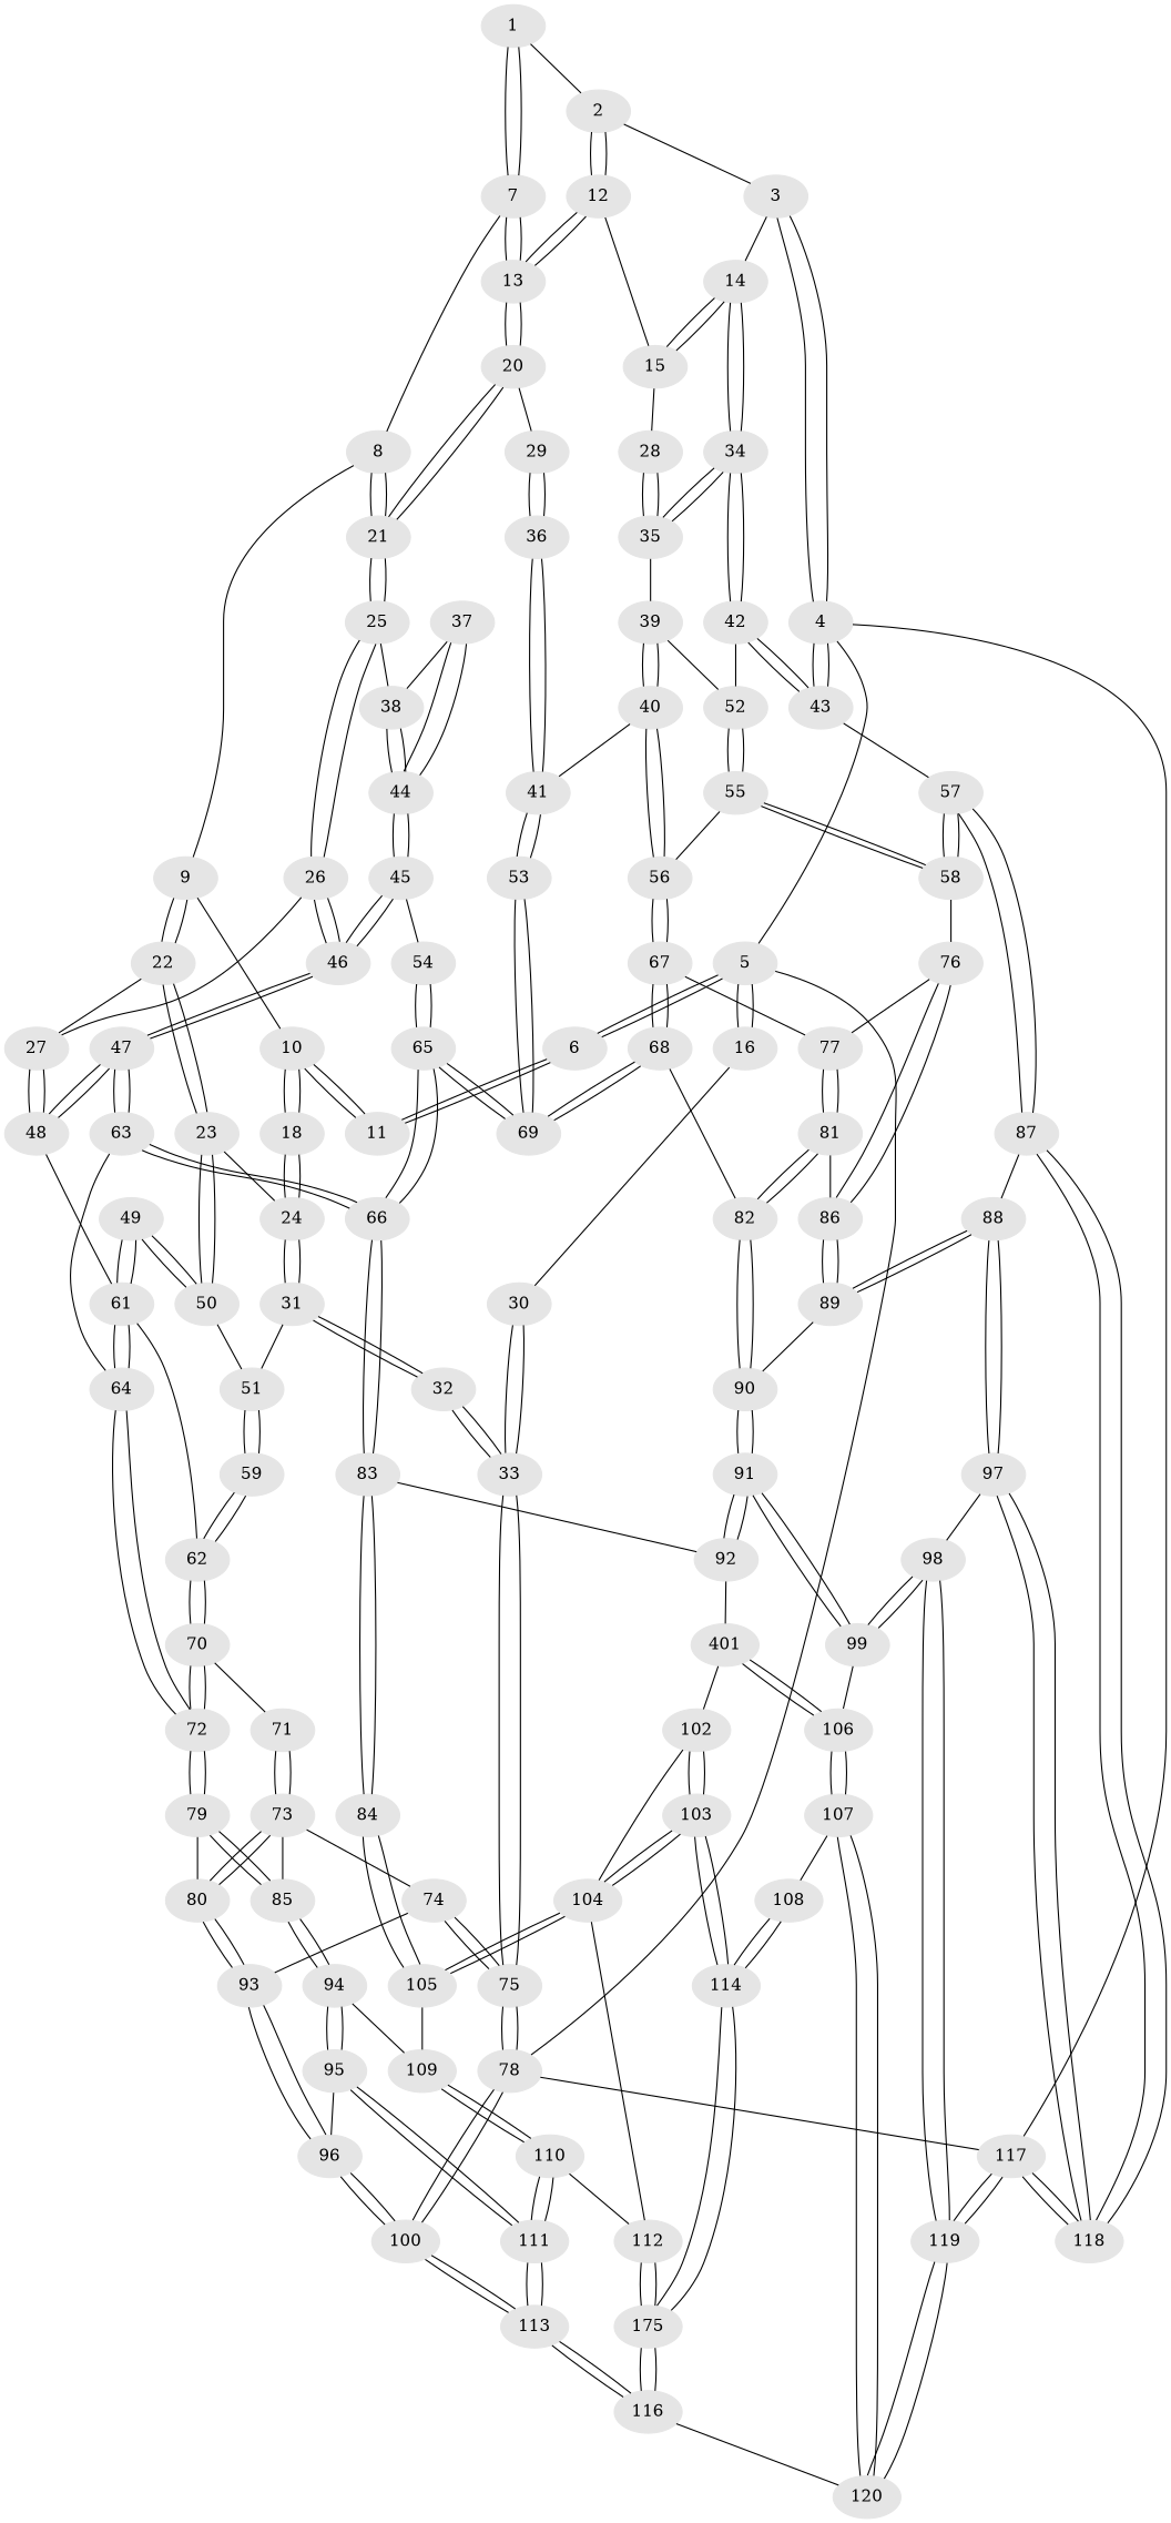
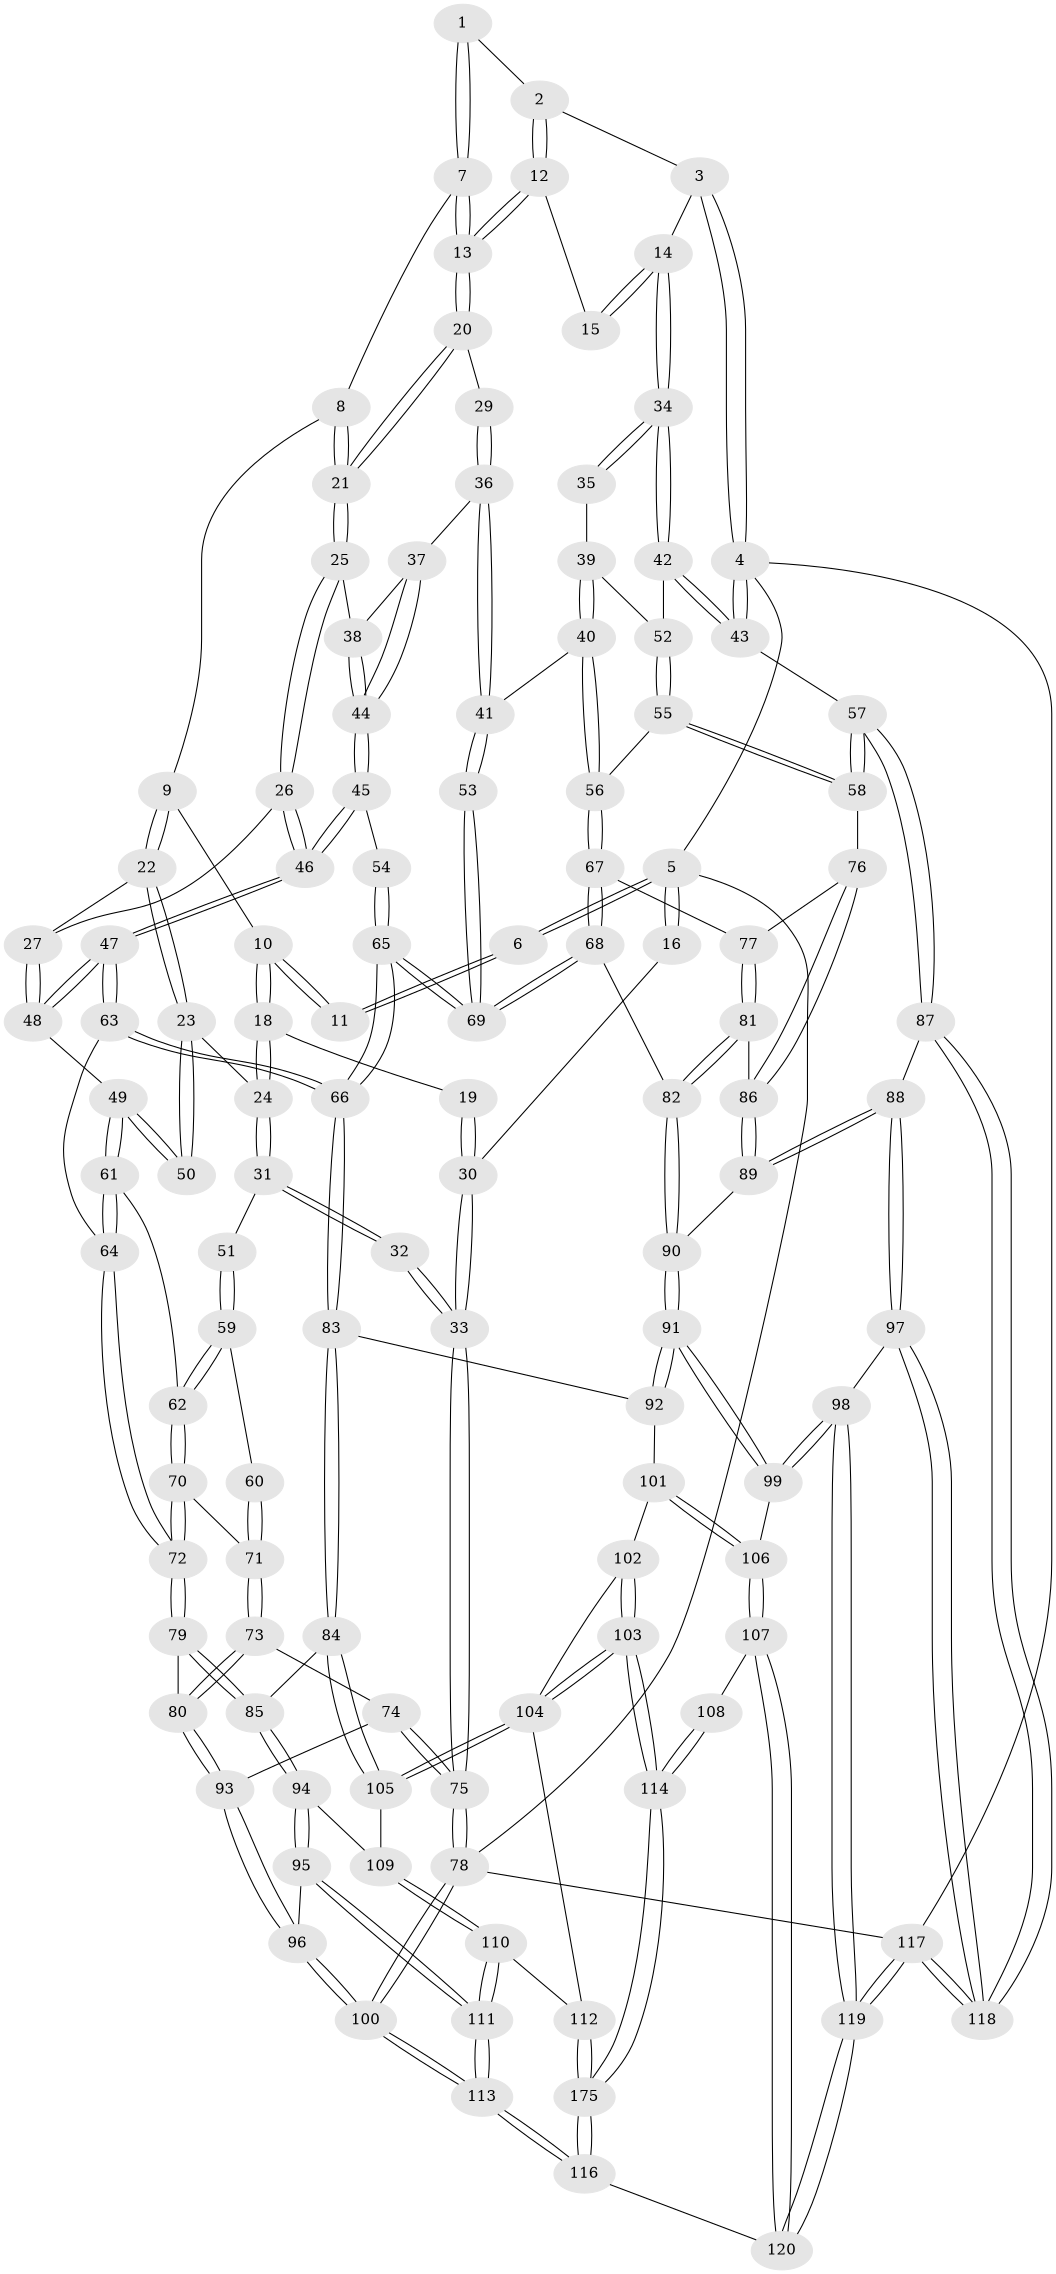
  graph {
    node [color=gray90 style=filled]
    1
    2
    7
    3
    12
    8
    13
    4
    14
    15
    5
    43
    117
    34
    6
    16
    78
    57
    118
    119
    11
    30
    100
    9
    21
    20
    10
    22
    25
    18
    23
    27
+   19
    24
-   28
    29
    35
    42
    33
    31
    36
    26
    38
    50
    48
    51
    32
    46
    44
    47
    49
    39
    37
    41
    75
    59
+   60
    71
    52
    40
    53
    45
    56
    55
    67
    69
    58
    87
    54
    65
    63
    64
    66
    61
    62
    76
    68
    77
    88
    86
    70
    73
    72
    83
    79
    84
    92
    82
    81
    90
    74
    80
    85
    93
    96
    89
    113
    94
    91
    105
-   101 [label=401]
+   101
    109
    95
    97
    98
    99
    106
    102
    111
    110
    120
    107
    116
    103
    104
    114
    108
    112
    n119 [label=175]
    1 -- 2
    1 -- 7
    1 -- 7
    2 -- 3
    2 -- 12
    2 -- 12
    7 -- 8
    7 -- 13
    7 -- 13
    3 -- 4
    3 -- 4
    3 -- 14
    12 -- 13
    12 -- 13
    12 -- 15
    8 -- 9
    8 -- 21
    8 -- 21
    13 -- 20
    13 -- 20
    4 -- 5
    4 -- 43
    4 -- 43
    4 -- 117
    14 -- 15
    14 -- 15
    14 -- 34
    14 -- 34
-   15 -- 28
    5 -- 6
    5 -- 6
    5 -- 16
    5 -- 16
    5 -- 78
    43 -- 57
    117 -- 118
    117 -- 118
    117 -- 119
    117 -- 119
    34 -- 35
    34 -- 35
    34 -- 42
    34 -- 42
    6 -- 11
    6 -- 11
    16 -- 30
    78 -- 117
    78 -- 100
    78 -- 100
    57 -- 58
    57 -- 58
    57 -- 87
    57 -- 87
    119 -- 120
    119 -- 120
    30 -- 33
    30 -- 33
    100 -- 113
    100 -- 113
    9 -- 10
    9 -- 22
    9 -- 22
    21 -- 25
    21 -- 25
    20 -- 21
    20 -- 21
    20 -- 29
    10 -- 11
    10 -- 11
    10 -- 18
    10 -- 18
    22 -- 23
    22 -- 23
    22 -- 27
    25 -- 26
    25 -- 26
    25 -- 38
+   18 -- 19
    18 -- 24
    18 -- 24
    23 -- 24
    23 -- 50
    23 -- 50
    27 -- 48
    27 -- 48
+   19 -- 30
+   19 -- 30
    24 -- 31
    24 -- 31
-   28 -- 35
-   28 -- 35
    29 -- 36
    29 -- 36
    35 -- 39
    42 -- 43
    42 -- 43
    42 -- 52
    33 -- 75
    33 -- 75
    31 -- 51
    31 -- 32
    31 -- 32
+   36 -- 37
    36 -- 41
    36 -- 41
    26 -- 27
    26 -- 46
    26 -- 46
    38 -- 44
    38 -- 44
-   50 -- 51
-   48 -- 61
+   48 -- 49
    51 -- 59
    51 -- 59
    32 -- 33
    32 -- 33
    46 -- 47
    46 -- 47
    44 -- 45
    44 -- 45
    47 -- 48
    47 -- 48
    47 -- 63
    47 -- 63
    49 -- 50
    49 -- 50
    49 -- 61
    49 -- 61
    39 -- 52
    39 -- 40
    39 -- 40
    37 -- 38
    37 -- 44
    37 -- 44
    41 -- 53
    41 -- 53
    75 -- 78
    75 -- 78
+   59 -- 60
    59 -- 62
    59 -- 62
+   60 -- 71
+   60 -- 71
    71 -- 73
    71 -- 73
    52 -- 55
    52 -- 55
    40 -- 41
    40 -- 56
    40 -- 56
    53 -- 69
    53 -- 69
    45 -- 46
    45 -- 46
    45 -- 54
    56 -- 67
    56 -- 67
    55 -- 56
    55 -- 58
    55 -- 58
    67 -- 68
    67 -- 68
    67 -- 77
    58 -- 76
    87 -- 118
    87 -- 118
    87 -- 88
    54 -- 65
    54 -- 65
    65 -- 69
    65 -- 69
    65 -- 66
    65 -- 66
    63 -- 64
    63 -- 66
    63 -- 66
    64 -- 72
    64 -- 72
    66 -- 83
    66 -- 83
    61 -- 64
    61 -- 64
    61 -- 62
    62 -- 70
    62 -- 70
    76 -- 77
    76 -- 86
    76 -- 86
    68 -- 69
    68 -- 69
    68 -- 82
    77 -- 81
    77 -- 81
    88 -- 89
    88 -- 89
    88 -- 97
    88 -- 97
    86 -- 89
    86 -- 89
    70 -- 71
    70 -- 72
    70 -- 72
    73 -- 74
    73 -- 80
    73 -- 80
    72 -- 79
    72 -- 79
    83 -- 84
    83 -- 84
    83 -- 92
    79 -- 80
    79 -- 85
    79 -- 85
-   73 -- 85
+   84 -- 85
    84 -- 105
    84 -- 105
    92 -- 101
    82 -- 90
    82 -- 90
    81 -- 86
    81 -- 82
    81 -- 82
    90 -- 91
    90 -- 91
    74 -- 75
    74 -- 75
    74 -- 93
    80 -- 93
    80 -- 93
    85 -- 94
    85 -- 94
    93 -- 96
    93 -- 96
    96 -- 100
    96 -- 100
    89 -- 90
    113 -- 116
    113 -- 116
    94 -- 109
    94 -- 95
    94 -- 95
    91 -- 92
    91 -- 92
    91 -- 99
    91 -- 99
    105 -- 109
    101 -- 106
    101 -- 106
    101 -- 102
    109 -- 110
    109 -- 110
    95 -- 96
    95 -- 111
    95 -- 111
    97 -- 118
    97 -- 118
    97 -- 98
    98 -- 119
    98 -- 119
    98 -- 99
    98 -- 99
    99 -- 106
    106 -- 107
    106 -- 107
    102 -- 103
    102 -- 103
    102 -- 104
    111 -- 113
    111 -- 113
    110 -- 111
    110 -- 111
    110 -- 112
    107 -- 120
    107 -- 120
    107 -- 108
    116 -- 120
    103 -- 104
    103 -- 104
    103 -- 114
    103 -- 114
    104 -- 105
    104 -- 105
    104 -- 112
    114 -- n119
    114 -- n119
    108 -- 114
    108 -- 114
    112 -- n119
    112 -- n119
    n119 -- 116
    n119 -- 116
  }
